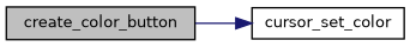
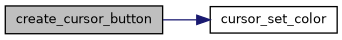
  digraph {
    rankdir=LR
    node [color=black fontname=Helvetica fontsize=10 shape=record style=filled]
-   n1 [fillcolor=grey75 fontcolor=black height=0.2 label=create_color_button width=0.4]
+   n1 [fillcolor=grey75 fontcolor=black height=0.2 label=create_cursor_button width=0.4]
    n2 [fillcolor=white height=0.2 label=cursor_set_color width=0.4]
    n1 -> n2 [color=midnightblue fontname=Helvetica fontsize=10 labelfontname=Helvetica labelfontsize=10 style=solid]
  }
